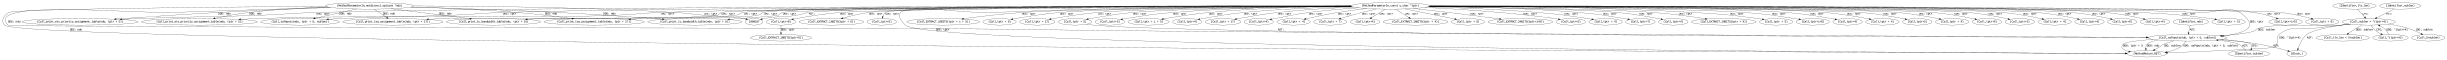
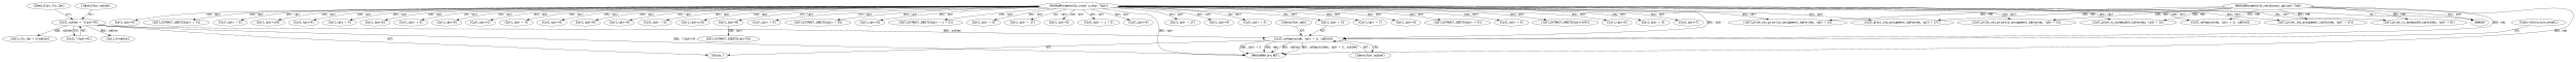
  digraph {
    fontname="Liberation Mono"
    node [fontname="Liberation Mono"]
    edge [fontname="Liberation Mono"]
    n1 [label="(Call,safeputs(ndo, tptr + 5, sublen))"]
    n2 [label="(Identifier,sublen)"]
    n3 [label="(Block,)"]
    n4 [label="(MethodReturn,RET)"]
    n5 [label="(MethodParameterIn,netdissect_options *ndo)"]
    n6 [label="(Call,print_ets_priority_assignment_table(ndo, tptr + 5))"]
    n7 [label="(Call,print_ets_priority_assignment_table(ndo, tptr + 5))"]
    n8 [label="(Call,safeputs(ndo, tptr + 9, sublen))"]
    n9 [label="(Call,print_tsa_assignment_table(ndo, tptr + 17))"]
    n10 [label="(Call,print_tc_bandwidth_table(ndo, tptr + 9))"]
    n11 [label="(Call,print_tsa_assignment_table(ndo, tptr + 17))"]
    n12 [label="(Call,print_tc_bandwidth_table(ndo, tptr + 9))"]
    1000107
    n14 [label="(MethodParameterIn,const u_char *tptr)"]
    n15 [label="(Call,tptr+i+5)"]
    n16 [label="(Call,tptr + 6)"]
    n17 [label="(Call,EXTRACT_16BITS(tptr + 6))"]
    n18 [label="(Call,tptr+5)"]
    n19 [label="(Call,tptr + 5)"]
    n20 [label="(Call,EXTRACT_16BITS(tptr + i + 5))"]
    n21 [label="(Call,tptr + 9)"]
    n22 [label="(Call,tptr + 17)"]
    n23 [label="(Call,tptr+8)"]
    n24 [label="(Call,tptr+5)"]
    n25 [label="(Call,tptr + i + 5)"]
    n26 [label="(Call,tptr+4)"]
    n27 [label="(Call,tptr + 17)"]
    n28 [label="(Call,tptr+4)"]
    n29 [label="(Call,tptr + 4)"]
    n30 [label="(Call,tptr + 7)"]
    n31 [label="(Call,tptr+4)"]
    n32 [label="(Call,EXTRACT_16BITS(tptr + 4))"]
    n33 [label="(Call,tptr + 9)"]
    n34 [label="(Call,EXTRACT_24BITS(tptr+i+8))"]
    n35 [label="(Call,tptr+5)"]
    n36 [label="(Call,tptr + 4)"]
    n37 [label="(Call,tptr+7)"]
    n38 [label="(Call,tptr+4)"]
    n39 [label="(Call,EXTRACT_16BITS(tptr + 4))"]
    n40 [label="(Call,tptr + 5)"]
    n41 [label="(Call,tptr+i+8)"]
    n42 [label="(Call,tptr+4)"]
    n43 [label="(Call,tptr + 4)"]
    n44 [label="(Call,tptr+5)"]
    n45 [label="(Call,tptr + 4)"]
    n46 [label="(Call,tptr+6)"]
    n47 [label="(Call,tptr+3)"]
    n48 [label="(Call,tptr + 4)"]
    n49 [label="(Call,tptr+4)"]
    n50 [label="(Call,tptr+6)"]
    n51 [label="(Call,tptr+4)"]
    n52 [label="(Call,tptr + 5)"]
    n53 [label="(Call,EXTRACT_16BITS(tptr+5))"]
    n54 [label="(Call,sublen = *(tptr+4))"]
    n55 [label="(Call,tlv_len < 5+sublen)"]
    n56 [label="(Call,*(tptr+4))"]
    n57 [label="(Call,5+sublen)"]
    n58 [label="(Identifier,ndo)"]
    n59 [label="(Identifier,tlv_len)"]
    n60 [label="(Identifier,sublen)"]
+   n61 [label="(ControlStructure,break;)"]
    n1 -> n2 [label="CFG: "]
    n1 -> n3 [label="AST: "]
    n1 -> n4 [label="DDG: tptr + 5"]
    n1 -> n4 [label="DDG: ndo"]
    n1 -> n4 [label="DDG: sublen"]
    n1 -> n4 [label="DDG: safeputs(ndo, tptr + 5, sublen)"]
    n2 -> n1 [label="AST: "]
    n5 -> n1 [label="DDG: ndo"]
    n5 -> n4 [label="DDG: ndo"]
    n5 -> n6 [label="DDG: ndo"]
    n5 -> n7 [label="DDG: ndo"]
    n5 -> n8 [label="DDG: ndo"]
    n5 -> n9 [label="DDG: ndo"]
    n5 -> n10 [label="DDG: ndo"]
    n5 -> n11 [label="DDG: ndo"]
    n5 -> n12 [label="DDG: ndo"]
    n5 -> 1000107 [label="DDG: tptr"]
    n14 -> n1 [label="DDG: tptr"]
    n14 -> n4 [label="DDG: tptr"]
    n14 -> n6 [label="DDG: tptr"]
    n14 -> n7 [label="DDG: tptr"]
    n14 -> n8 [label="DDG: tptr"]
    n14 -> n9 [label="DDG: tptr"]
    n14 -> n10 [label="DDG: tptr"]
    n14 -> n11 [label="DDG: tptr"]
    n14 -> n12 [label="DDG: tptr"]
    n14 -> 1000107 [label="AST: "]
    n14 -> n15 [label="DDG: tptr"]
    n14 -> n16 [label="DDG: tptr"]
    n14 -> n17 [label="DDG: tptr"]
    n14 -> n18 [label="DDG: tptr"]
    n14 -> n19 [label="DDG: tptr"]
    n14 -> n20 [label="DDG: tptr"]
    n14 -> n21 [label="DDG: tptr"]
    n14 -> n22 [label="DDG: tptr"]
    n14 -> n23 [label="DDG: tptr"]
    n14 -> n24 [label="DDG: tptr"]
    n14 -> n25 [label="DDG: tptr"]
    n14 -> n26 [label="DDG: tptr"]
    n14 -> n27 [label="DDG: tptr"]
    n14 -> n28 [label="DDG: tptr"]
    n14 -> n29 [label="DDG: tptr"]
    n14 -> n30 [label="DDG: tptr"]
    n14 -> n31 [label="DDG: tptr"]
    n14 -> n32 [label="DDG: tptr"]
    n14 -> n33 [label="DDG: tptr"]
    n14 -> n34 [label="DDG: tptr"]
    n14 -> n35 [label="DDG: tptr"]
    n14 -> n36 [label="DDG: tptr"]
    n14 -> n37 [label="DDG: tptr"]
    n14 -> n38 [label="DDG: tptr"]
    n14 -> n39 [label="DDG: tptr"]
    n14 -> n40 [label="DDG: tptr"]
    n14 -> n41 [label="DDG: tptr"]
    n14 -> n42 [label="DDG: tptr"]
    n14 -> n43 [label="DDG: tptr"]
    n14 -> n44 [label="DDG: tptr"]
    n14 -> n45 [label="DDG: tptr"]
    n14 -> n46 [label="DDG: tptr"]
    n14 -> n47 [label="DDG: tptr"]
    n14 -> n48 [label="DDG: tptr"]
    n14 -> n49 [label="DDG: tptr"]
    n14 -> n50 [label="DDG: tptr"]
    n14 -> n51 [label="DDG: tptr"]
    n14 -> n52 [label="DDG: tptr"]
    n19 -> n1 [label="AST: "]
    n23 -> n53 [label="DDG: tptr"]
    n54 -> n1 [label="DDG: sublen"]
    n54 -> n3 [label="AST: "]
    n54 -> n4 [label="DDG: *(tptr+4)"]
    n54 -> n55 [label="DDG: sublen"]
    n54 -> n56 [label="CFG: "]
    n54 -> n57 [label="DDG: sublen"]
-   n56 -> n54 [label="DDG: *(tptr+4)"]
+   n56 -> n54 [label="AST: "]
    n58 -> n1 [label="AST: "]
    n59 -> n54 [label="CFG: "]
    n60 -> n54 [label="AST: "]
+   n61 -> n1 [label="CFG: "]
  }
